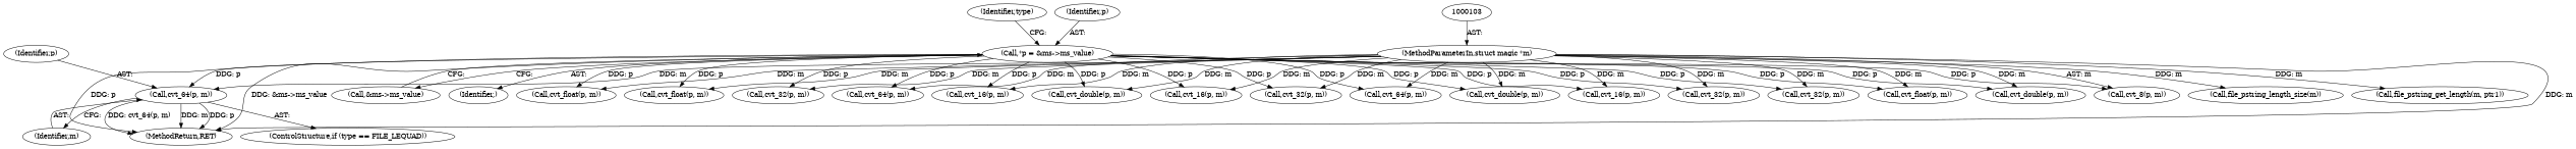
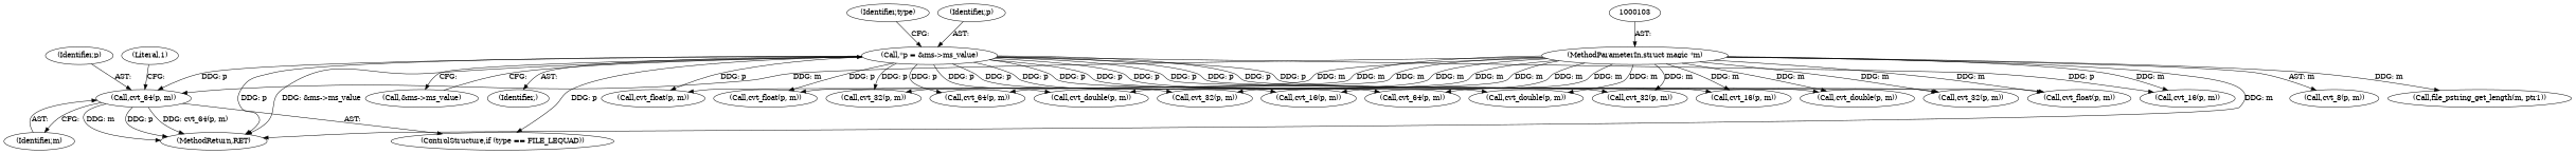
  digraph {
    n1 [label="(Call,cvt_64(p, m))"]
    n2 [label="(Identifier,m)"]
    n3 [label="(ControlStructure,if (type == FILE_LEQUAD))"]
    n4 [label="(MethodReturn,RET)"]
    n5 [label="(Call,*p = &ms->ms_value)"]
    n6 [label="(Call,cvt_float(p, m))"]
    n7 [label="(Call,cvt_16(p, m))"]
    n8 [label="(Call,&ms->ms_value)"]
    n9 [label="(Call,cvt_32(p, m))"]
    n10 [label="(Call,cvt_float(p, m))"]
    n11 [label="(Call,cvt_64(p, m))"]
    n12 [label="(Call,cvt_16(p, m))"]
    n13 [label="(Call,cvt_double(p, m))"]
    n14 [label="(Identifier,)"]
    n15 [label="(Call,cvt_32(p, m))"]
    n16 [label="(Call,cvt_float(p, m))"]
    n17 [label="(Call,cvt_32(p, m))"]
    n18 [label="(Call,cvt_double(p, m))"]
    n19 [label="(Call,cvt_32(p, m))"]
    n20 [label="(Call,cvt_64(p, m))"]
    n21 [label="(Call,cvt_16(p, m))"]
    n22 [label="(Call,cvt_double(p, m))"]
    n23 [label="(Call,cvt_8(p, m))"]
    n24 [label="(MethodParameterIn,struct magic *m)"]
-   n25 [label="(Call,file_pstring_length_size(m))"]
    n26 [label="(Call,file_pstring_get_length(m, ptr1))"]
    1000103
+   n28 [label="(Literal,1)"]
    n29 [label="(Identifier,p)"]
    n30 [label="(Identifier,p)"]
    n31 [label="(Identifier,type)"]
    n1 -> n2 [label="CFG: "]
    n1 -> n3 [label="AST: "]
    n1 -> n4 [label="DDG: cvt_64(p, m)"]
    n1 -> n4 [label="DDG: m"]
    n1 -> n4 [label="DDG: p"]
    n2 -> n1 [label="AST: "]
    n5 -> n1 [label="DDG: p"]
    n5 -> n4 [label="DDG: p"]
    n5 -> n4 [label="DDG: &ms->ms_value"]
    n5 -> n6 [label="DDG: p"]
    n5 -> n7 [label="DDG: p"]
    n5 -> n8 [label="CFG: "]
    n5 -> n9 [label="DDG: p"]
    n5 -> n10 [label="DDG: p"]
    n5 -> n11 [label="DDG: p"]
    n5 -> n12 [label="DDG: p"]
    n5 -> n13 [label="DDG: p"]
    n5 -> n14 [label="AST: "]
    n5 -> n15 [label="DDG: p"]
    n5 -> n16 [label="DDG: p"]
    n5 -> n17 [label="DDG: p"]
    n5 -> n18 [label="DDG: p"]
    n5 -> n19 [label="DDG: p"]
    n5 -> n20 [label="DDG: p"]
    n5 -> n21 [label="DDG: p"]
    n5 -> n22 [label="DDG: p"]
-   n5 -> n23 [label="DDG: p"]
+   n5 -> n3 [label="DDG: p"]
    n8 -> n5 [label="CFG: "]
    n24 -> n1 [label="DDG: m"]
    n24 -> n4 [label="DDG: m"]
    n24 -> n6 [label="DDG: m"]
    n24 -> n7 [label="DDG: m"]
    n24 -> n9 [label="DDG: m"]
    n24 -> n10 [label="DDG: m"]
    n24 -> n11 [label="DDG: m"]
    n24 -> n12 [label="DDG: m"]
    n24 -> n13 [label="DDG: m"]
    n24 -> n15 [label="DDG: m"]
    n24 -> n16 [label="DDG: m"]
    n24 -> n17 [label="DDG: m"]
    n24 -> n18 [label="DDG: m"]
    n24 -> n19 [label="DDG: m"]
    n24 -> n20 [label="DDG: m"]
    n24 -> n21 [label="DDG: m"]
    n24 -> n22 [label="DDG: m"]
    n24 -> n23 [label="AST: m"]
-   n24 -> n25 [label="DDG: m"]
    n24 -> n26 [label="DDG: m"]
    1000103 -> n24 [label="AST: "]
+   n28 -> n1 [label="CFG: "]
    n29 -> n5 [label="AST: "]
    n30 -> n1 [label="AST: "]
    n31 -> n5 [label="CFG: "]
  }
